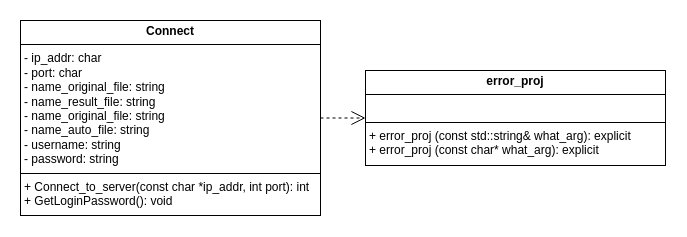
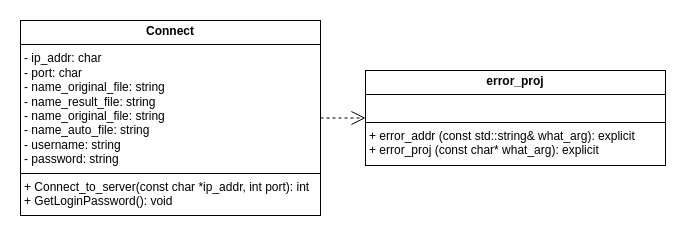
  <mxCell id="0" />
  <mxCell id="1" parent="0" />
  <mxCell id="2" style="edgeStyle=orthogonalEdgeStyle;rounded=0;orthogonalLoop=1;jettySize=auto;html=1;exitX=1;exitY=0.5;exitDx=0;exitDy=0;entryX=0;entryY=0.5;entryDx=0;entryDy=0;dashed=1;endArrow=open;endFill=0;strokeWidth=1;jumpSize=6;startSize=12;endSize=12;targetPerimeterSpacing=0;sourcePerimeterSpacing=0;" edge="1" parent="1" source="3" target="4"><mxGeometry relative="1" as="geometry" /></mxCell>
  <mxCell id="3" value="&lt;p style=&quot;margin:0px;margin-top:4px;text-align:center;&quot;&gt;&lt;b&gt;Connect&lt;/b&gt;&lt;br&gt;&lt;/p&gt;&lt;hr size=&quot;1&quot; style=&quot;border-style:solid;&quot;&gt;&lt;p style=&quot;margin:0px;margin-left:4px;&quot;&gt;- ip_addr: char&lt;/p&gt;&lt;p style=&quot;margin:0px;margin-left:4px;&quot;&gt;- port: char&lt;br&gt;&lt;/p&gt;&lt;p style=&quot;margin:0px;margin-left:4px;&quot;&gt;- name_original_file: string&lt;br&gt;&lt;/p&gt;&lt;p style=&quot;margin:0px;margin-left:4px;&quot;&gt;- name_result_file: string&lt;br&gt;&lt;/p&gt;&lt;p style=&quot;margin:0px;margin-left:4px;&quot;&gt;- name_original_file: string&lt;br&gt;&lt;/p&gt;&lt;p style=&quot;margin:0px;margin-left:4px;&quot;&gt;- name_auto_file: string&lt;br&gt;&lt;/p&gt;&lt;p style=&quot;margin:0px;margin-left:4px;&quot;&gt;- username: string&lt;br&gt;&lt;/p&gt;&lt;p style=&quot;margin:0px;margin-left:4px;&quot;&gt;- password: string&lt;/p&gt;&lt;hr size=&quot;1&quot; style=&quot;border-style:solid;&quot;&gt;&lt;p style=&quot;margin:0px;margin-left:4px;&quot;&gt;+ Connect_to_server(const char *ip_addr, int port): int&lt;/p&gt;&lt;p style=&quot;margin:0px;margin-left:4px;&quot;&gt;+ GetLoginPassword(): void&lt;br&gt;&lt;/p&gt;" style="verticalAlign=top;align=left;overflow=fill;html=1;whiteSpace=wrap;" vertex="1" parent="1"><mxGeometry x="20" y="20" width="300" height="195" as="geometry" /></mxCell>
- <mxCell id="4" value="&lt;p style=&quot;margin:0px;margin-top:4px;text-align:center;&quot;&gt;&lt;b&gt;error_proj&lt;/b&gt;&lt;br&gt;&lt;/p&gt;&lt;hr size=&quot;1&quot; style=&quot;border-style:solid;&quot;&gt;&lt;p style=&quot;margin:0px;margin-left:4px;&quot;&gt;&lt;br&gt;&lt;/p&gt;&lt;hr size=&quot;1&quot; style=&quot;border-style:solid;&quot;&gt;&lt;p style=&quot;margin:0px;margin-left:4px;&quot;&gt;+ error_proj (const std::string&amp;amp; what_arg): explicit&lt;/p&gt;&lt;p style=&quot;margin:0px;margin-left:4px;&quot;&gt;+ error_proj (const char* what_arg): explicit&lt;br&gt;&lt;/p&gt;" style="verticalAlign=top;align=left;overflow=fill;html=1;whiteSpace=wrap;" vertex="1" parent="1"><mxGeometry x="365" y="70" width="300" height="95" as="geometry" /></mxCell>
+ <mxCell id="4" value="&lt;p style=&quot;margin:0px;margin-top:4px;text-align:center;&quot;&gt;&lt;b&gt;error_proj&lt;/b&gt;&lt;br&gt;&lt;/p&gt;&lt;hr size=&quot;1&quot; style=&quot;border-style:solid;&quot;&gt;&lt;p style=&quot;margin:0px;margin-left:4px;&quot;&gt;&lt;br&gt;&lt;/p&gt;&lt;hr size=&quot;1&quot; style=&quot;border-style:solid;&quot;&gt;&lt;p style=&quot;margin:0px;margin-left:4px;&quot;&gt;+ error_addr (const std::string&amp;amp; what_arg): explicit&lt;/p&gt;&lt;p style=&quot;margin:0px;margin-left:4px;&quot;&gt;+ error_proj (const char* what_arg): explicit&lt;br&gt;&lt;/p&gt;" style="verticalAlign=top;align=left;overflow=fill;html=1;whiteSpace=wrap;" vertex="1" parent="1"><mxGeometry x="365" y="70" width="300" height="95" as="geometry" /></mxCell>
